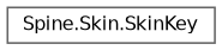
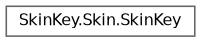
  digraph {
    rankdir=TB
-   n1 [color=grey40 fillcolor=white fontname=Helvetica fontsize=10 height=0.2 label="Spine.Skin.SkinKey" shape=box style=filled width=0.4]
+   n1 [color=grey40 fillcolor=white fontname=Helvetica fontsize=10 height=0.2 label="SkinKey.Skin.SkinKey" shape=box style=filled width=0.4]
  }
